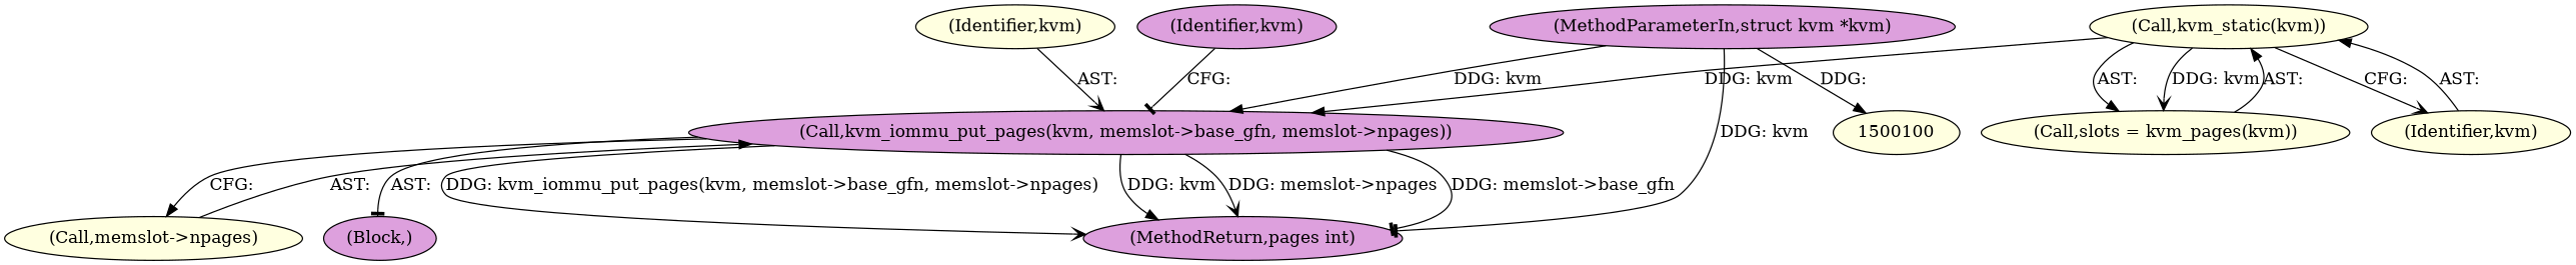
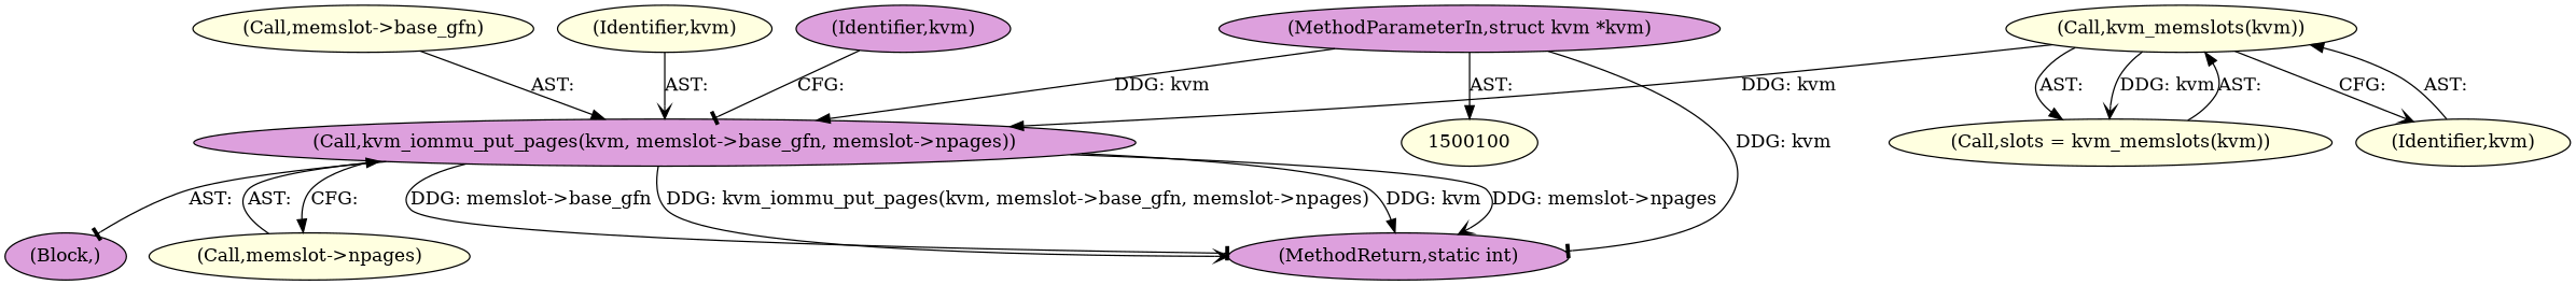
  digraph {
    node [fillcolor=lightyellow style=filled]
    edge [arrowhead=normal]
    n1 [fillcolor=plum label="(Call,kvm_iommu_put_pages(kvm, memslot->base_gfn, memslot->npages))"]
    n2 [label="(Call,memslot->npages)"]
    n3 [fillcolor=plum label="(Block,)"]
-   n4 [fillcolor=plum label="(MethodReturn,pages int)"]
-   n5 [label="(Call,kvm_static(kvm))"]
-   n6 [label="(Call,slots = kvm_pages(kvm))"]
+   n4 [fillcolor=plum label="(MethodReturn,static int)"]
+   n5 [label="(Call,kvm_memslots(kvm))"]
+   n6 [label="(Call,slots = kvm_memslots(kvm))"]
    n7 [label="(Identifier,kvm)"]
    n8 [fillcolor=plum label="(MethodParameterIn,struct kvm *kvm)"]
    n9 [label=1500100]
    n10 [label="(Identifier,kvm)"]
    n11 [fillcolor=plum label="(Identifier,kvm)"]
+   n12 [label="(Call,memslot->base_gfn)"]
    n1 -> n2 [label="CFG: "]
    n1 -> n3 [arrowhead=tee label="AST: "]
    n1 -> n4 [arrowhead=vee label="DDG: kvm_iommu_put_pages(kvm, memslot->base_gfn, memslot->npages)"]
    n1 -> n4 [label="DDG: kvm"]
    n1 -> n4 [arrowhead=vee label="DDG: memslot->npages"]
    n1 -> n4 [arrowhead=tee label="DDG: memslot->base_gfn"]
    n2 -> n1 [label="AST: "]
    n5 -> n1 [label="DDG: kvm"]
    n5 -> n6 [label="AST: "]
    n5 -> n6 [arrowhead=vee label="DDG: kvm"]
    n5 -> n7 [arrowhead=vee label="CFG: "]
    n6 -> n5 [label="AST: "]
    n7 -> n5 [label="AST: "]
    n8 -> n1 [label="DDG: kvm"]
    n8 -> n4 [arrowhead=tee label="DDG: kvm"]
-   n8 -> n9 [label="DDG: "]
+   n8 -> n9 [label="AST: "]
    n10 -> n1 [arrowhead=vee label="AST: "]
    n11 -> n1 [arrowhead=tee label="CFG: "]
+   n12 -> n1 [label="AST: "]
  }
